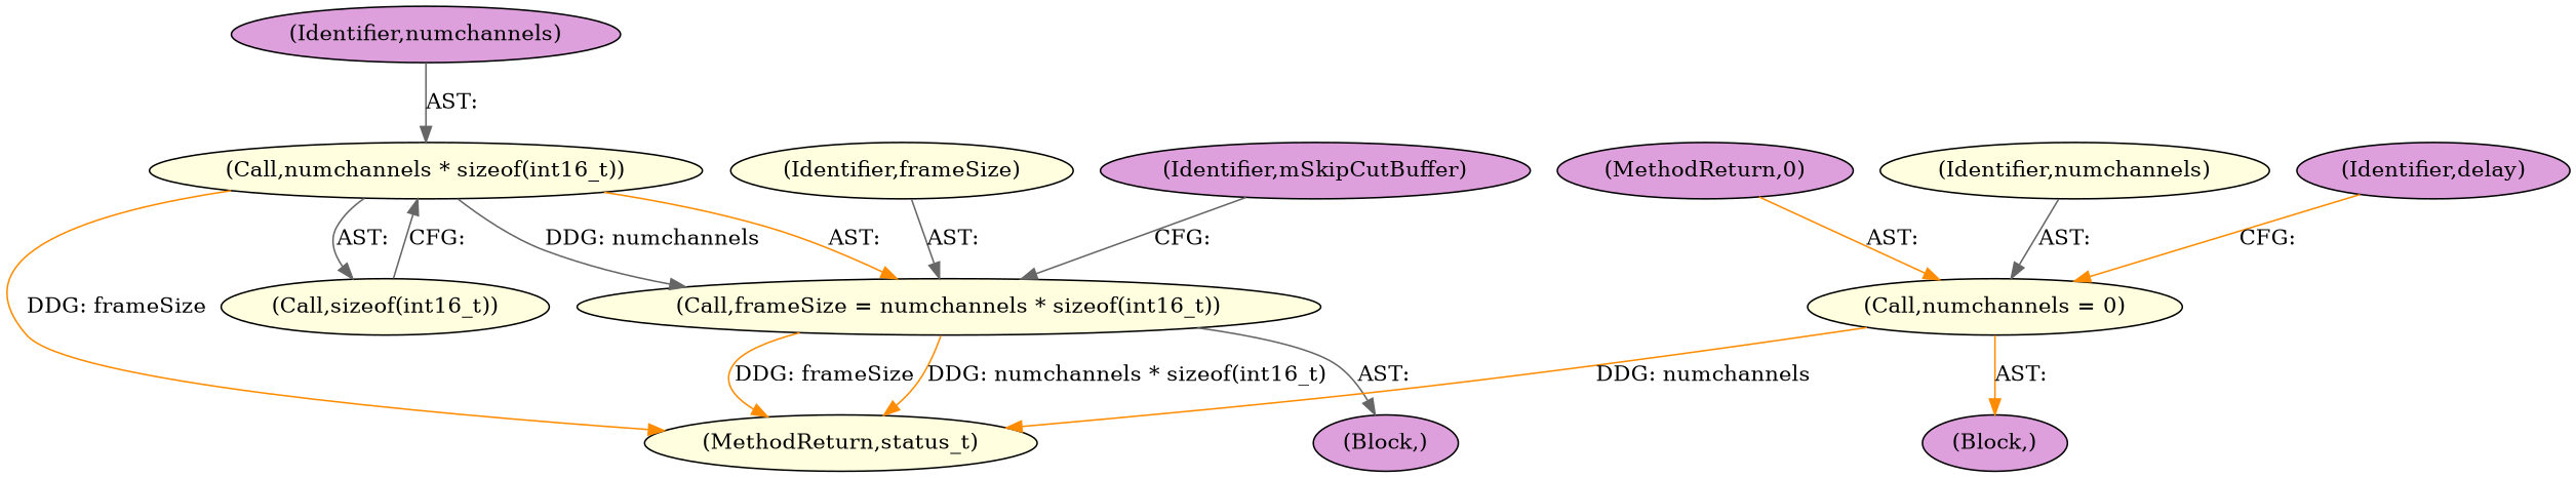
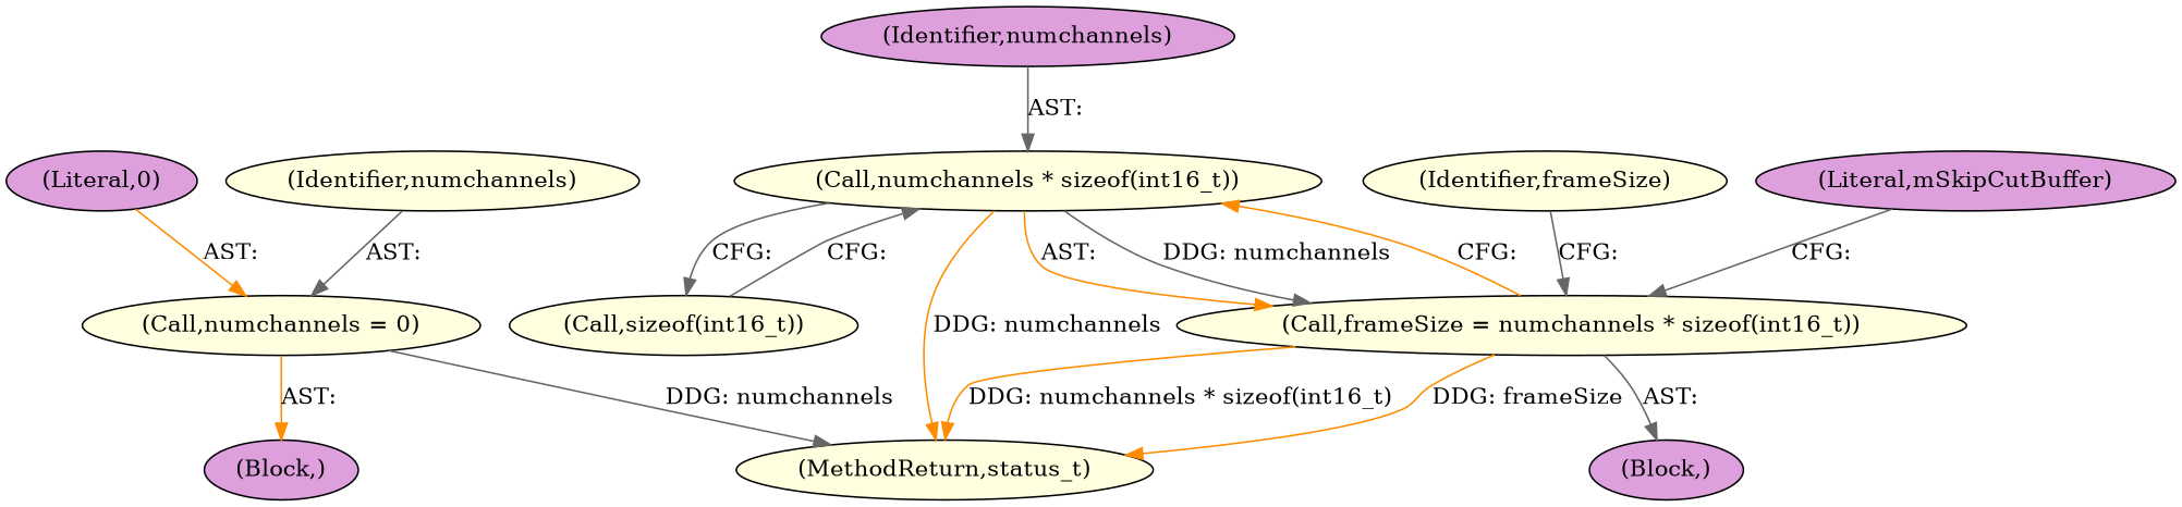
  digraph {
    node [fillcolor=lightyellow style=filled]
    edge [color=gray40]
    n1 [label="(Call,numchannels * sizeof(int16_t))"]
    n2 [label="(Call,frameSize = numchannels * sizeof(int16_t))"]
    n3 [label="(MethodReturn,status_t)"]
    n4 [label="(Call,sizeof(int16_t))"]
    n5 [fillcolor=plum label="(Block,)"]
    n6 [label="(Call,numchannels = 0)"]
    n7 [fillcolor=plum label="(Block,)"]
-   n8 [fillcolor=plum label="(MethodReturn,0)"]
+   n8 [fillcolor=plum label="(Literal,0)"]
    n9 [fillcolor=plum label="(Identifier,numchannels)"]
    n10 [label="(Identifier,numchannels)"]
-   n11 [fillcolor=plum label="(Identifier,delay)"]
    n12 [label="(Identifier,frameSize)"]
-   n13 [fillcolor=plum label="(Identifier,mSkipCutBuffer)"]
+   n13 [fillcolor=plum label="(Literal,mSkipCutBuffer)"]
    n1 -> n2 [color=darkorange label="AST: "]
    n1 -> n2 [label="DDG: numchannels"]
-   n1 -> n3 [color=darkorange label="DDG: frameSize"]
-   n1 -> n4 [label="AST: "]
+   n1 -> n3 [color=darkorange label="DDG: numchannels"]
+   n1 -> n4 [label="CFG: "]
+   n2 -> n1 [color=darkorange label="CFG: "]
    n2 -> n3 [color=darkorange label="DDG: frameSize"]
    n2 -> n3 [color=darkorange label="DDG: numchannels * sizeof(int16_t)"]
    n2 -> n5 [label="AST: "]
    n4 -> n1 [label="CFG: "]
-   n6 -> n3 [color=darkorange label="DDG: numchannels"]
+   n6 -> n3 [label="DDG: numchannels"]
    n6 -> n7 [color=darkorange label="AST: "]
    n8 -> n6 [color=darkorange label="AST: "]
    n9 -> n1 [label="AST: "]
    n10 -> n6 [label="AST: "]
-   n11 -> n6 [color=darkorange label="CFG: "]
-   n12 -> n2 [label="AST: "]
+   n12 -> n2 [label="CFG: "]
    n13 -> n2 [label="CFG: "]
  }
